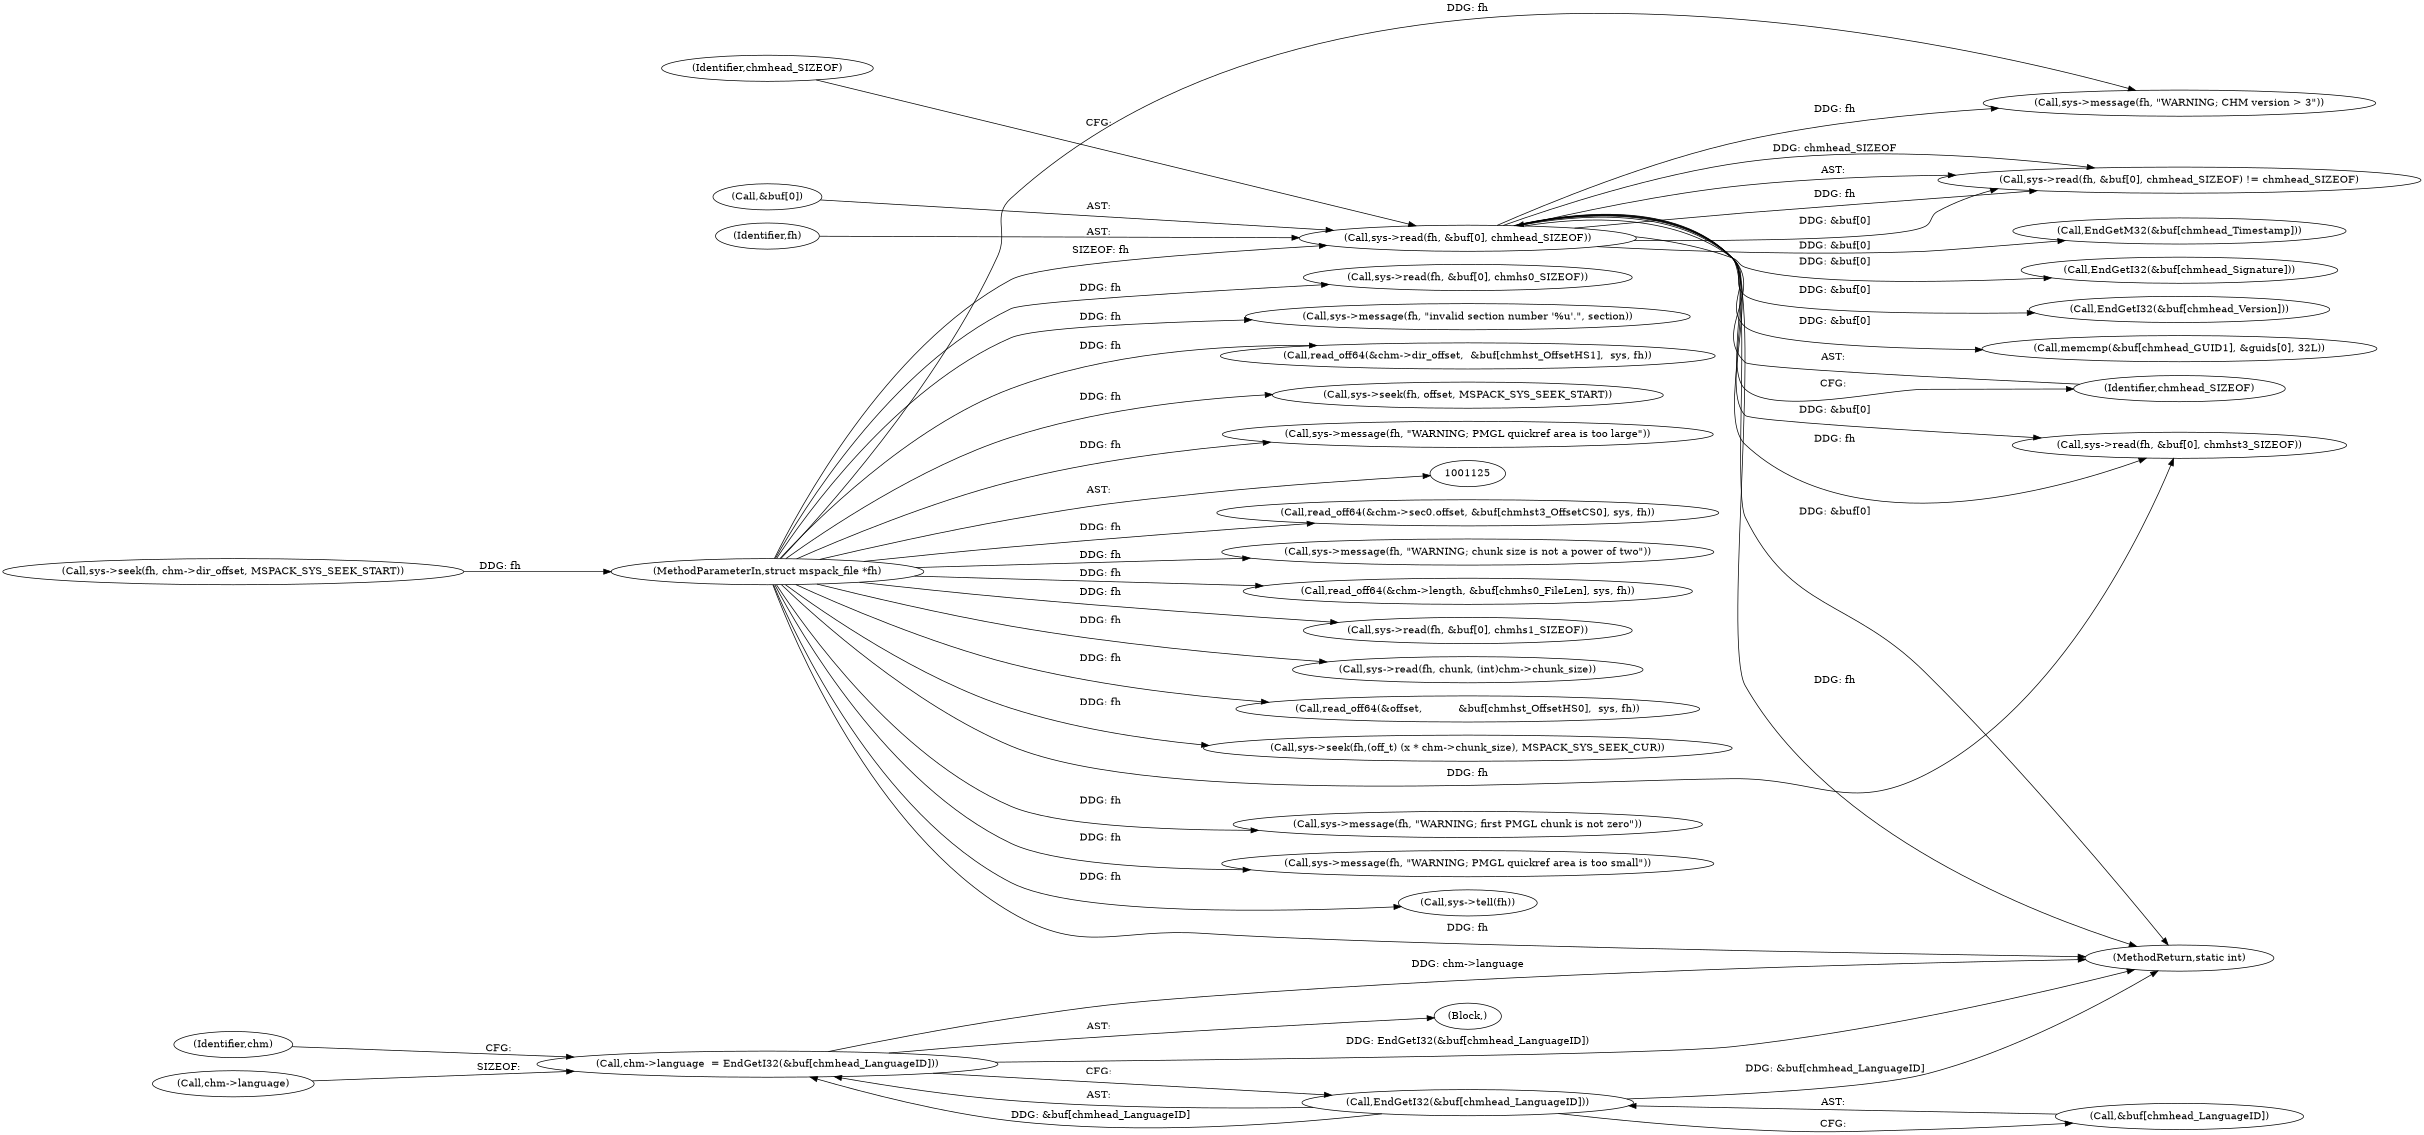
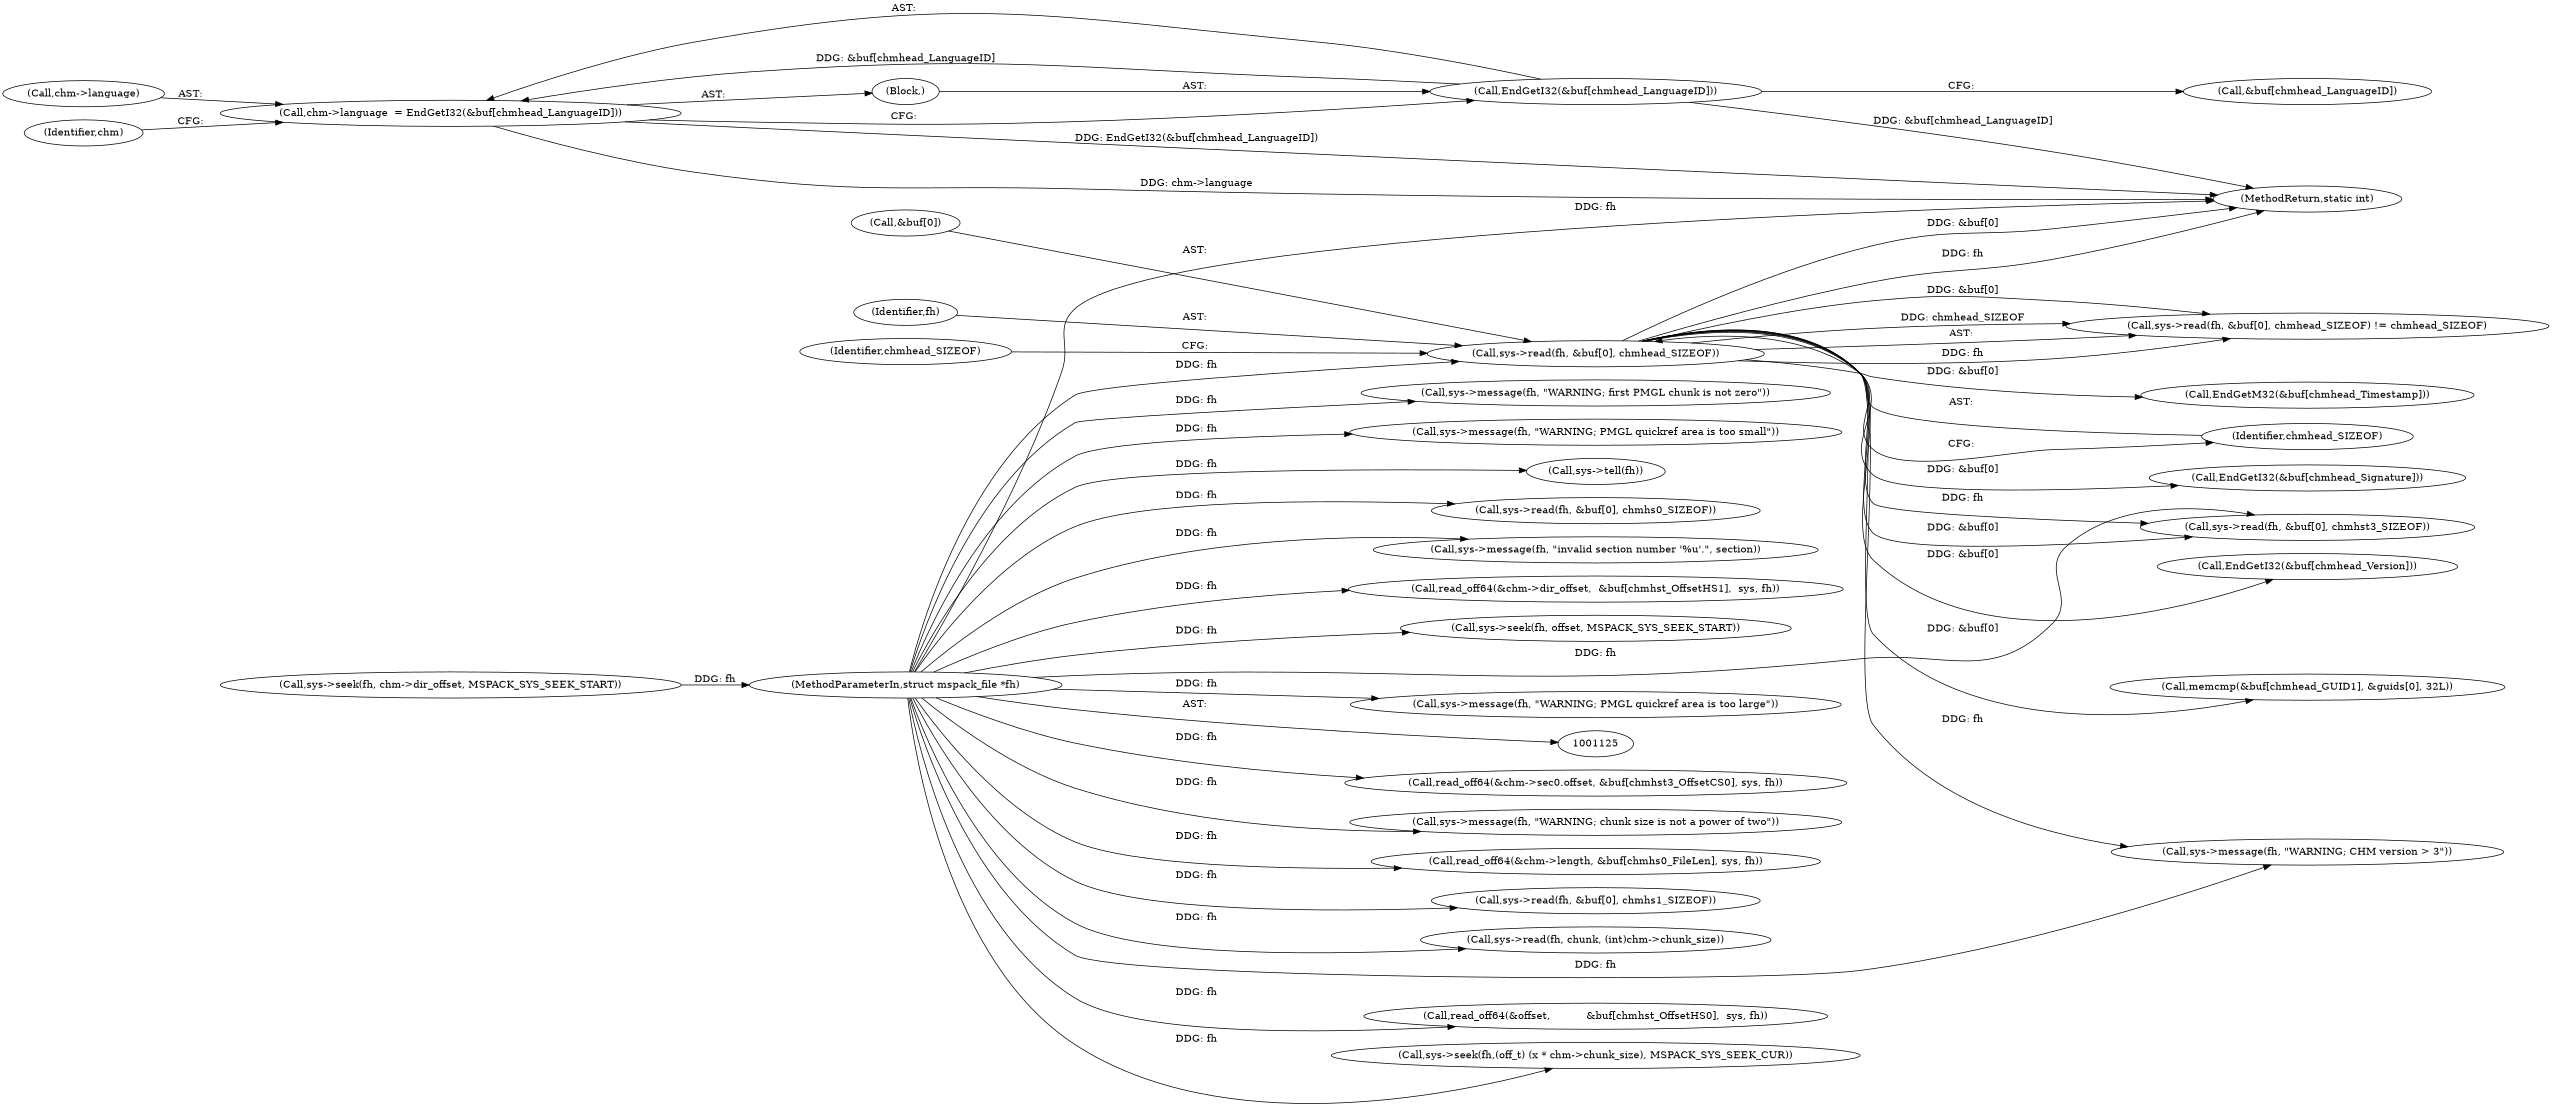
  digraph {
    rankdir=LR
    n1 [label="(Call,chm->language  = EndGetI32(&buf[chmhead_LanguageID]))"]
    n2 [label="(Call,EndGetI32(&buf[chmhead_LanguageID]))"]
    n3 [label="(MethodReturn,static int)"]
    n4 [label="(Block,)"]
    n5 [label="(Call,&buf[chmhead_LanguageID])"]
    n6 [label="(Call,sys->read(fh, &buf[0], chmhead_SIZEOF))"]
    n7 [label="(Call,EndGetI32(&buf[chmhead_Signature]))"]
    n8 [label="(Call,sys->message(fh, \"WARNING; CHM version > 3\"))"]
    n9 [label="(Call,EndGetI32(&buf[chmhead_Version]))"]
    n10 [label="(Call,memcmp(&buf[chmhead_GUID1], &guids[0], 32L))"]
    n11 [label="(Identifier,chmhead_SIZEOF)"]
    n12 [label="(Call,sys->read(fh, &buf[0], chmhst3_SIZEOF))"]
    n13 [label="(Call,sys->read(fh, &buf[0], chmhead_SIZEOF) != chmhead_SIZEOF)"]
    n14 [label="(Call,EndGetM32(&buf[chmhead_Timestamp]))"]
    n15 [label="(MethodParameterIn,struct mspack_file *fh)"]
    n16 [label="(Call,read_off64(&chm->sec0.offset, &buf[chmhst3_OffsetCS0], sys, fh))"]
    n17 [label="(Call,sys->message(fh, \"WARNING; chunk size is not a power of two\"))"]
    n18 [label="(Call,read_off64(&chm->length, &buf[chmhs0_FileLen], sys, fh))"]
    n19 [label="(Call,sys->read(fh, &buf[0], chmhs1_SIZEOF))"]
    n20 [label="(Call,sys->read(fh, chunk, (int)chm->chunk_size))"]
    n21 [label="(Call,read_off64(&offset,           &buf[chmhst_OffsetHS0],  sys, fh))"]
    n22 [label="(Call,sys->seek(fh,(off_t) (x * chm->chunk_size), MSPACK_SYS_SEEK_CUR))"]
    n23 [label="(Call,sys->message(fh, \"WARNING; first PMGL chunk is not zero\"))"]
    n24 [label="(Call,sys->message(fh, \"WARNING; PMGL quickref area is too small\"))"]
    n25 [label="(Call,sys->tell(fh))"]
    n26 [label="(Call,sys->read(fh, &buf[0], chmhs0_SIZEOF))"]
    n27 [label="(Call,sys->message(fh, \"invalid section number '%u'.\", section))"]
    n28 [label="(Call,read_off64(&chm->dir_offset,  &buf[chmhst_OffsetHS1],  sys, fh))"]
    n29 [label="(Call,sys->seek(fh, offset, MSPACK_SYS_SEEK_START))"]
    n30 [label="(Call,sys->message(fh, \"WARNING; PMGL quickref area is too large\"))"]
    n31 [label=1001125]
    n32 [label="(Call,sys->seek(fh, chm->dir_offset, MSPACK_SYS_SEEK_START))"]
    n33 [label="(Call,chm->language)"]
    n34 [label="(Identifier,chmhead_SIZEOF)"]
    n35 [label="(Call,&buf[0])"]
    n36 [label="(Identifier,fh)"]
    n37 [label="(Identifier,chm)"]
    n1 -> n2 [label="CFG: "]
    n1 -> n3 [label="DDG: chm->language"]
    n1 -> n3 [label="DDG: EndGetI32(&buf[chmhead_LanguageID])"]
    n1 -> n4 [label="AST: "]
    n2 -> n1 [label="AST: "]
    n2 -> n1 [label="DDG: &buf[chmhead_LanguageID]"]
    n2 -> n3 [label="DDG: &buf[chmhead_LanguageID]"]
    n2 -> n5 [label="CFG: "]
-   n5 -> n2 [label="AST: "]
+   n4 -> n2 [label="AST: "]
    n6 -> n3 [label="DDG: &buf[0]"]
    n6 -> n3 [label="DDG: fh"]
    n6 -> n7 [label="DDG: &buf[0]"]
    n6 -> n8 [label="DDG: fh"]
    n6 -> n9 [label="DDG: &buf[0]"]
    n6 -> n10 [label="DDG: &buf[0]"]
    n6 -> n11 [label="CFG: "]
    n6 -> n12 [label="DDG: fh"]
    n6 -> n12 [label="DDG: &buf[0]"]
    n6 -> n13 [label="AST: "]
    n6 -> n13 [label="DDG: fh"]
    n6 -> n13 [label="DDG: &buf[0]"]
    n6 -> n13 [label="DDG: chmhead_SIZEOF"]
    n6 -> n14 [label="DDG: &buf[0]"]
    n11 -> n6 [label="AST: "]
    n15 -> n3 [label="DDG: fh"]
-   n15 -> n6 [label="SIZEOF: fh"]
+   n15 -> n6 [label="DDG: fh"]
    n15 -> n8 [label="DDG: fh"]
    n15 -> n12 [label="DDG: fh"]
    n15 -> n16 [label="DDG: fh"]
    n15 -> n17 [label="DDG: fh"]
    n15 -> n18 [label="DDG: fh"]
    n15 -> n19 [label="DDG: fh"]
    n15 -> n20 [label="DDG: fh"]
    n15 -> n21 [label="DDG: fh"]
    n15 -> n22 [label="DDG: fh"]
    n15 -> n23 [label="DDG: fh"]
    n15 -> n24 [label="DDG: fh"]
    n15 -> n25 [label="DDG: fh"]
    n15 -> n26 [label="DDG: fh"]
    n15 -> n27 [label="DDG: fh"]
    n15 -> n28 [label="DDG: fh"]
    n15 -> n29 [label="DDG: fh"]
    n15 -> n30 [label="DDG: fh"]
    n15 -> n31 [label="AST: "]
    n32 -> n15 [label="DDG: fh"]
-   n33 -> n1 [label="SIZEOF: "]
+   n33 -> n1 [label="AST: "]
    n34 -> n6 [label="CFG: "]
    n35 -> n6 [label="AST: "]
    n36 -> n6 [label="AST: "]
    n37 -> n1 [label="CFG: "]
  }
